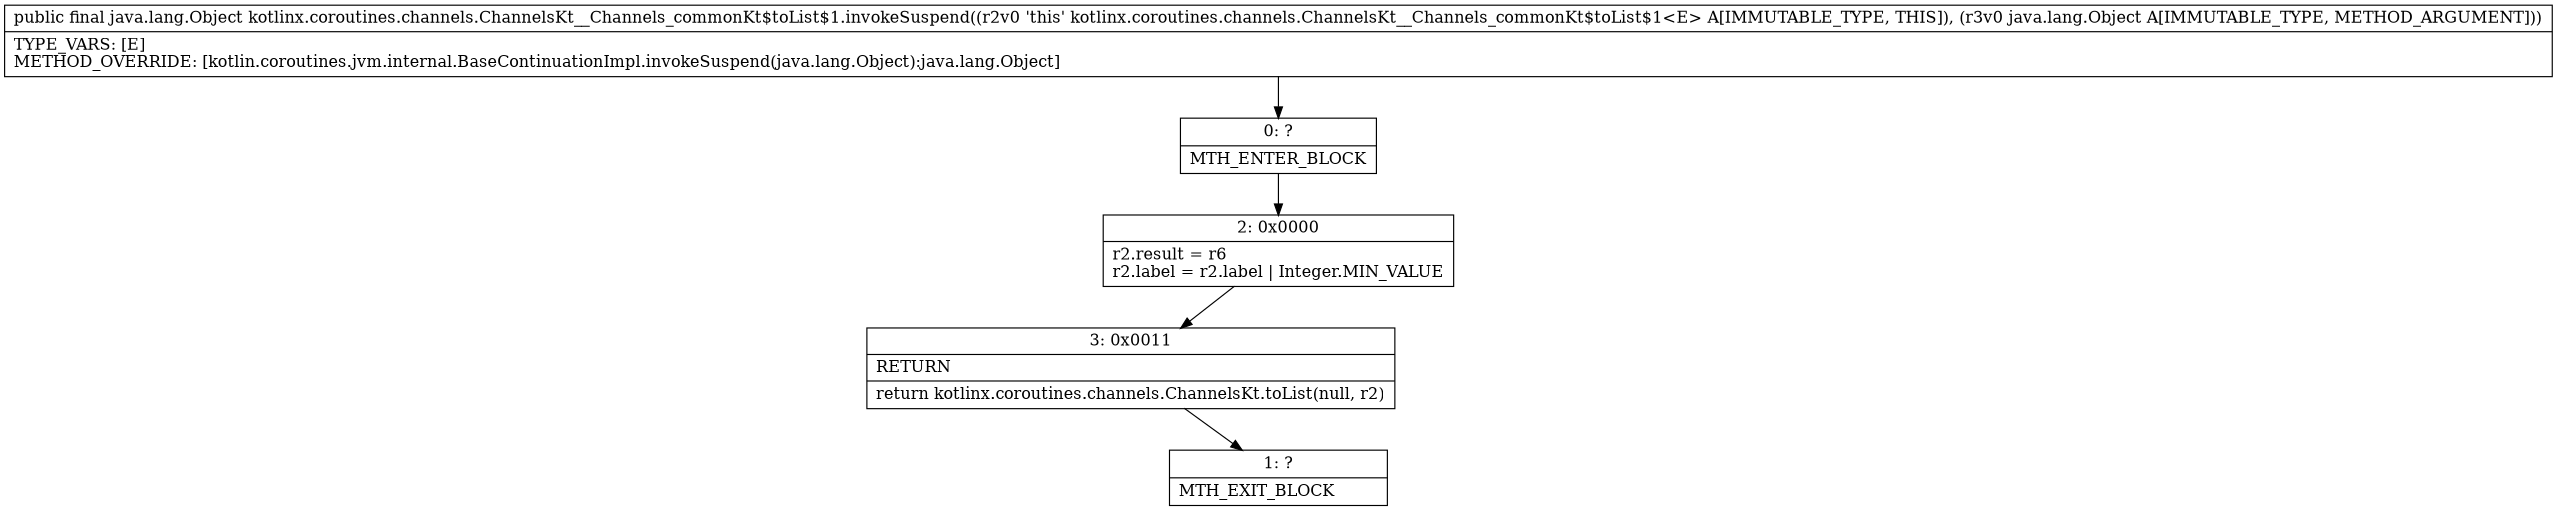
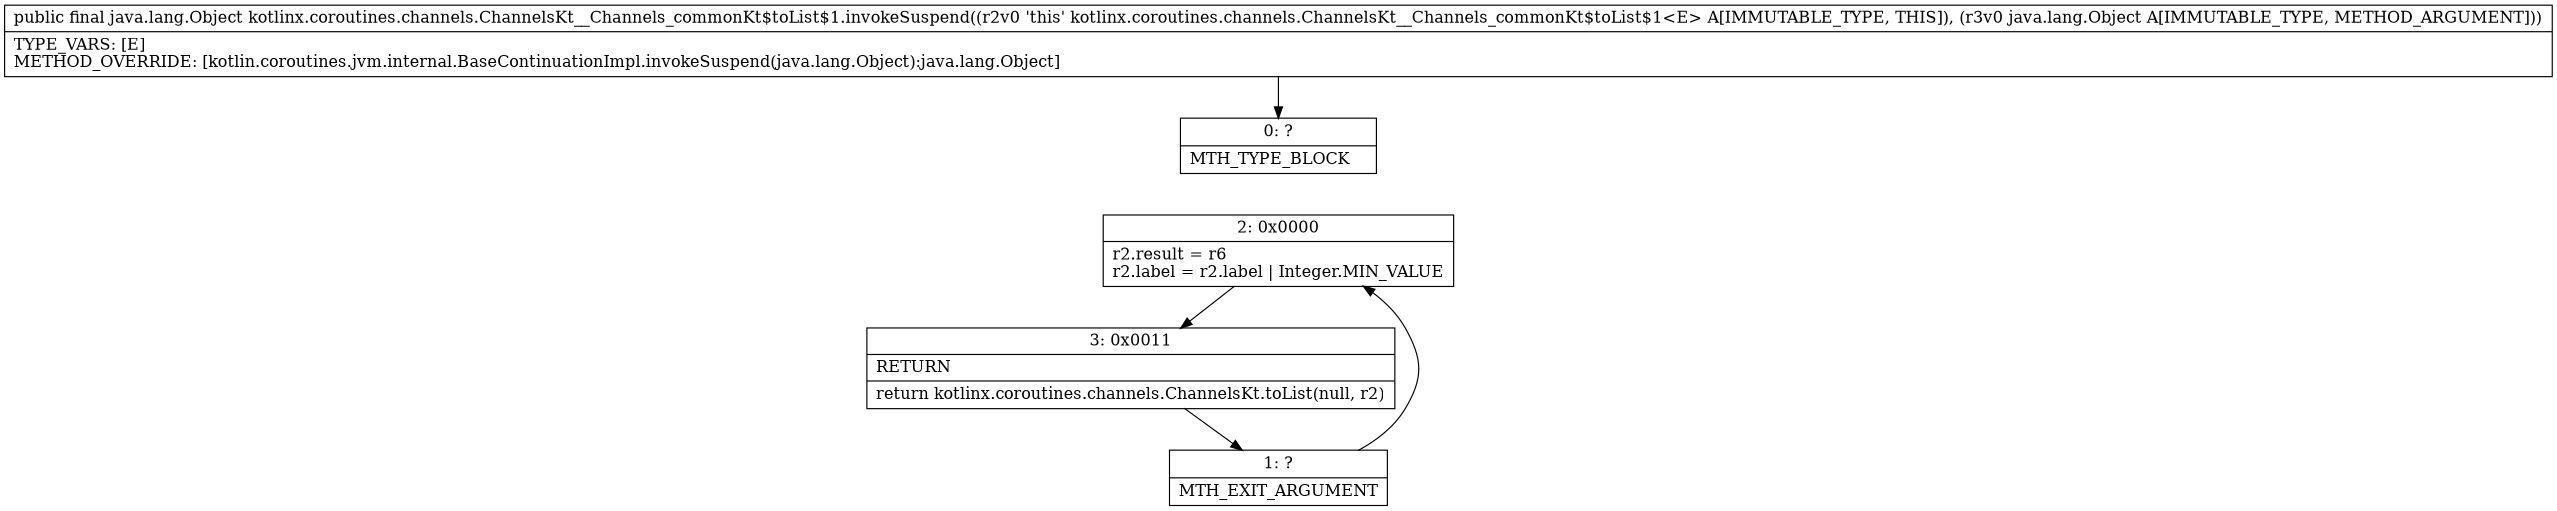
  digraph {
    node [shape=record]
-   n1 [label="{0\:\ ?|MTH_ENTER_BLOCK\l}"]
+   n1 [label="{0\:\ ?|MTH_TYPE_BLOCK\l}"]
    n2 [label="{2\:\ 0x0000|r2.result = r6\lr2.label = r2.label \| Integer.MIN_VALUE\l}"]
    n3 [label="{3\:\ 0x0011|RETURN\l|return kotlinx.coroutines.channels.ChannelsKt.toList(null, r2)\l}"]
-   n4 [label="{1\:\ ?|MTH_EXIT_BLOCK\l}"]
+   n4 [label="{1\:\ ?|MTH_EXIT_ARGUMENT\l}"]
    n5 [label="{public final java.lang.Object kotlinx.coroutines.channels.ChannelsKt__Channels_commonKt$toList$1.invokeSuspend((r2v0 'this' kotlinx.coroutines.channels.ChannelsKt__Channels_commonKt$toList$1\<E\> A[IMMUTABLE_TYPE, THIS]), (r3v0 java.lang.Object A[IMMUTABLE_TYPE, METHOD_ARGUMENT]))  | TYPE_VARS: [E]\lMETHOD_OVERRIDE: [kotlin.coroutines.jvm.internal.BaseContinuationImpl.invokeSuspend(java.lang.Object):java.lang.Object]\l}"]
-   n1 -> n2
+   n4 -> n2
    n2 -> n3
    n3 -> n4
    n5 -> n1
  }
